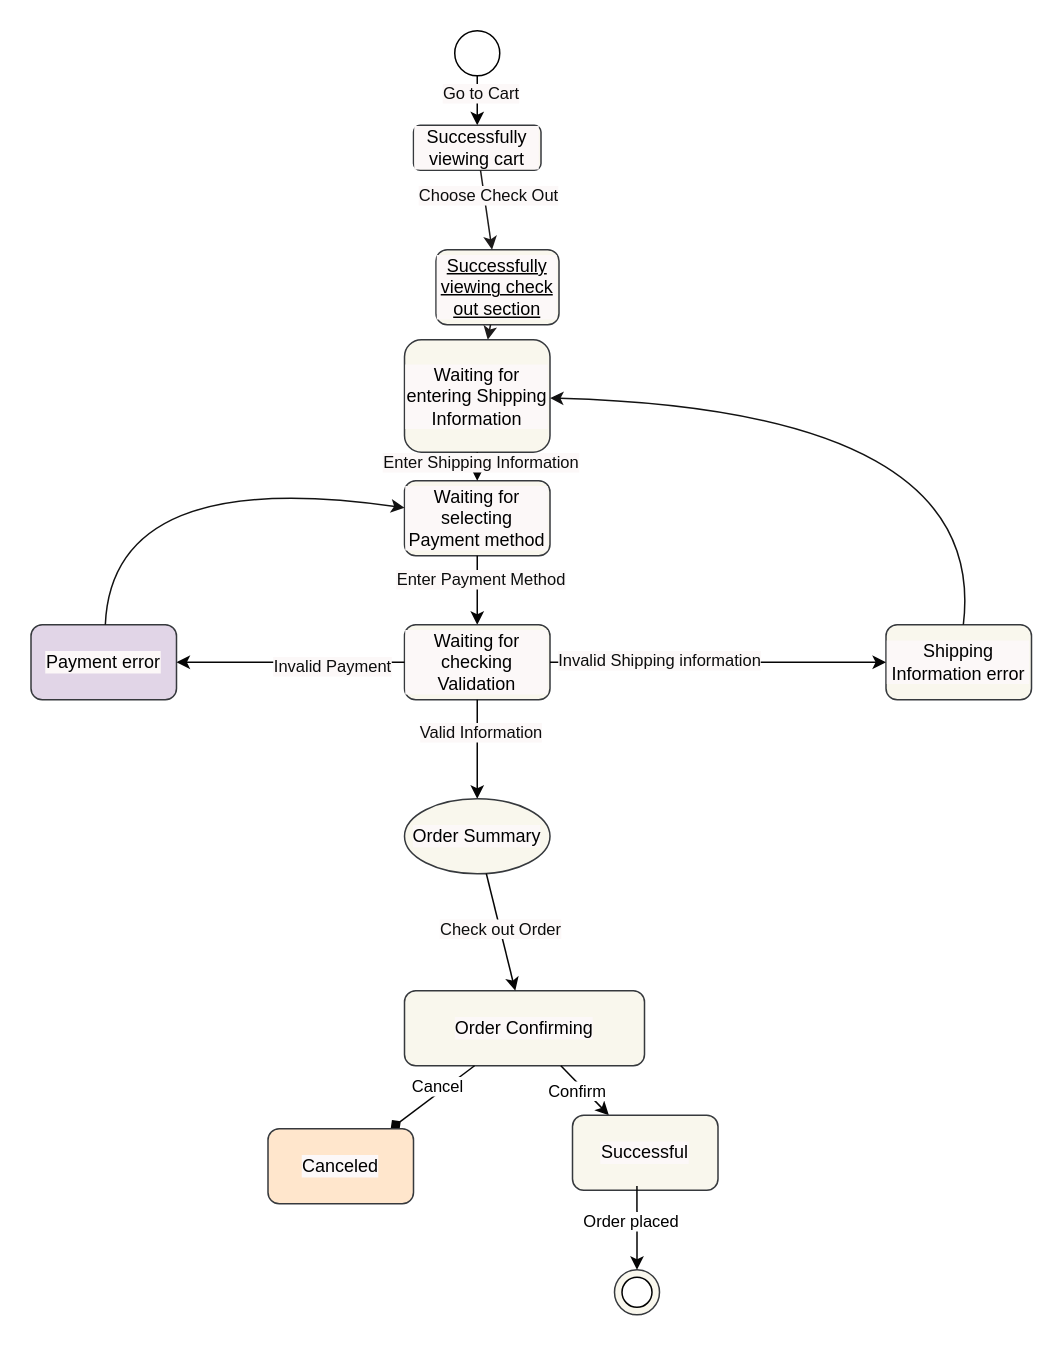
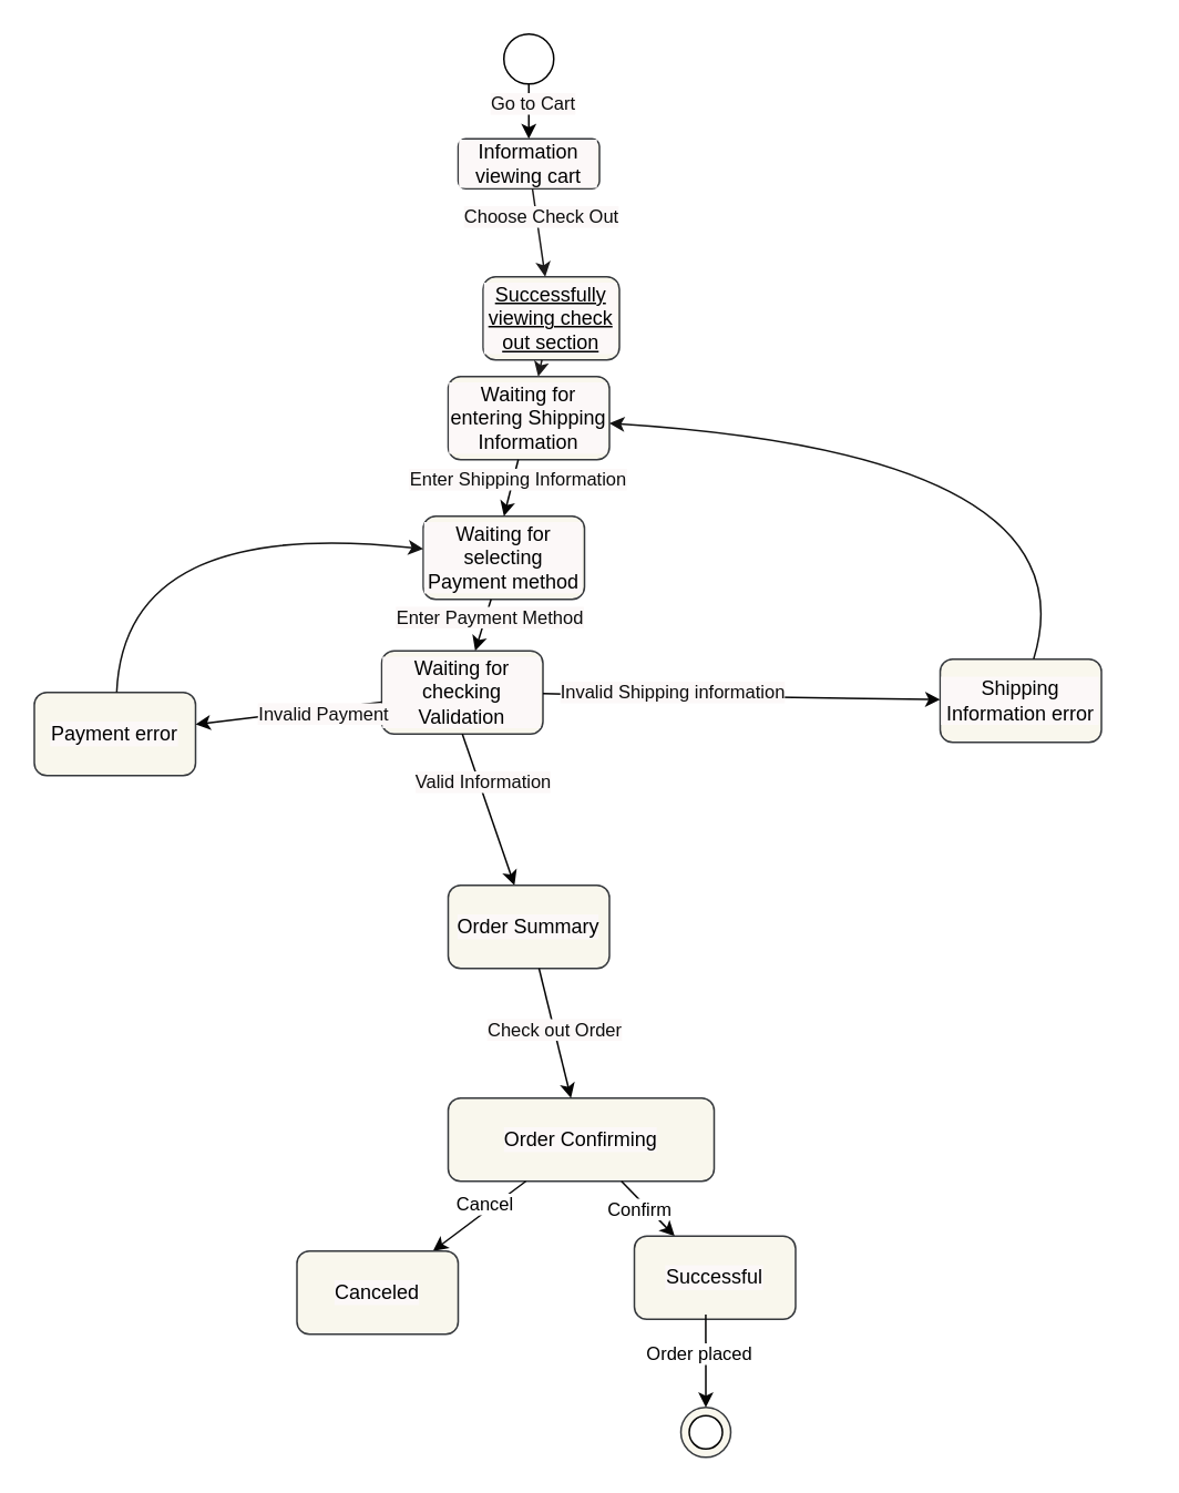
  <mxCell id="0" />
  <mxCell id="1" parent="0" />
  <mxCell id="2" value="" style="ellipse;whiteSpace=wrap;html=1;aspect=fixed;gradientColor=none;" parent="1" vertex="1"><mxGeometry x="302.5" y="20" width="30" height="30" as="geometry" /></mxCell>
  <mxCell id="3" value="" style="endArrow=classic;html=1;rounded=0;strokeColor=#030303;" parent="1" source="2" target="5" edge="1"><mxGeometry width="50" height="50" relative="1" as="geometry"><mxPoint x="317" y="8" as="sourcePoint" /><mxPoint x="317" y="68" as="targetPoint" /></mxGeometry></mxCell>
  <mxCell id="4" value="Go to Cart" style="edgeLabel;html=1;align=center;verticalAlign=middle;resizable=0;points=[];fontColor=#0d0d0d;labelBackgroundColor=#fcf8f8;" parent="3" vertex="1" connectable="0"><mxGeometry x="-0.359" y="2" relative="1" as="geometry"><mxPoint as="offset" /></mxGeometry></mxCell>
- <mxCell id="5" value="&lt;font color=&quot;#000000&quot;&gt;Successfully viewing cart&lt;/font&gt;" style="rounded=1;whiteSpace=wrap;html=1;labelBackgroundColor=#fcf8f8;fillColor=#f9f7ed;strokeColor=#36393d;" parent="1" vertex="1"><mxGeometry x="275" y="83" width="85" height="30" as="geometry" /></mxCell>
+ <mxCell id="5" value="&lt;font color=&quot;#000000&quot;&gt;Information viewing cart&lt;/font&gt;" style="rounded=1;whiteSpace=wrap;html=1;labelBackgroundColor=#fcf8f8;fillColor=#f9f7ed;strokeColor=#36393d;" parent="1" vertex="1"><mxGeometry x="275" y="83" width="85" height="30" as="geometry" /></mxCell>
  <mxCell id="6" value="&lt;font color=&quot;#000000&quot;&gt;Successfully viewing check out section&lt;/font&gt;" style="rounded=1;whiteSpace=wrap;html=1;labelBackgroundColor=#fcf8f8;fillColor=#f9f7ed;strokeColor=#36393d;fontStyle=4" parent="1" vertex="1"><mxGeometry x="290" y="166" width="82" height="50" as="geometry" /></mxCell>
  <mxCell id="7" value="" style="endArrow=classic;html=1;rounded=0;fontColor=#0d0d0d;labelBackgroundColor=#fcf8f8;strokeColor=#1d1b1b;" parent="1" source="6" target="19" edge="1"><mxGeometry width="50" height="50" relative="1" as="geometry"><mxPoint x="317.5" y="190" as="sourcePoint" /><mxPoint x="318" y="256" as="targetPoint" /></mxGeometry></mxCell>
- <mxCell id="8" value="&lt;font color=&quot;#000000&quot;&gt;Waiting for selecting Payment method&lt;/font&gt;" style="rounded=1;whiteSpace=wrap;html=1;labelBackgroundColor=#fcf8f8;fillColor=#f9f7ed;strokeColor=#36393d;" parent="1" vertex="1"><mxGeometry x="269" y="320" width="97" height="50" as="geometry" /></mxCell>
+ <mxCell id="8" value="&lt;font color=&quot;#000000&quot;&gt;Waiting for selecting Payment method&lt;/font&gt;" style="rounded=1;whiteSpace=wrap;html=1;labelBackgroundColor=#fcf8f8;fillColor=#f9f7ed;strokeColor=#36393d;" parent="1" vertex="1"><mxGeometry x="254" y="310" width="97" height="50" as="geometry" /></mxCell>
  <mxCell id="9" value="" style="endArrow=classic;html=1;rounded=0;fontColor=#0d0d0d;labelBackgroundColor=#fcf8f8;strokeColor=#050505;" parent="1" source="8" target="11" edge="1"><mxGeometry width="50" height="50" relative="1" as="geometry"><mxPoint x="316" y="290" as="sourcePoint" /><mxPoint x="316" y="340" as="targetPoint" /></mxGeometry></mxCell>
  <mxCell id="10" value="Enter Payment Method" style="edgeLabel;html=1;align=center;verticalAlign=middle;resizable=0;points=[];fontColor=#0d0d0d;labelBackgroundColor=#fcf8f8;" parent="9" vertex="1" connectable="0"><mxGeometry x="-0.359" y="2" relative="1" as="geometry"><mxPoint as="offset" /></mxGeometry></mxCell>
- <mxCell id="11" value="&lt;font color=&quot;#000000&quot;&gt;Waiting for checking Validation&lt;/font&gt;" style="rounded=1;whiteSpace=wrap;html=1;labelBackgroundColor=#fcf8f8;fillColor=#f9f7ed;strokeColor=#36393d;" parent="1" vertex="1"><mxGeometry x="269" y="416" width="97" height="50" as="geometry" /></mxCell>
+ <mxCell id="11" value="&lt;font color=&quot;#000000&quot;&gt;Waiting for checking Validation&lt;/font&gt;" style="rounded=1;whiteSpace=wrap;html=1;labelBackgroundColor=#fcf8f8;fillColor=#f9f7ed;strokeColor=#36393d;" parent="1" vertex="1"><mxGeometry x="229" y="391" width="97" height="50" as="geometry" /></mxCell>
  <mxCell id="12" value="" style="endArrow=classic;html=1;rounded=0;fontColor=#0d0d0d;labelBackgroundColor=#fcf8f8;strokeColor=#050505;exitX=0.5;exitY=1;exitDx=0;exitDy=0;" parent="1" source="11" target="32" edge="1"><mxGeometry width="50" height="50" relative="1" as="geometry"><mxPoint x="317" y="399" as="sourcePoint" /><mxPoint x="317.5" y="511" as="targetPoint" /></mxGeometry></mxCell>
  <mxCell id="13" value="Valid Information" style="edgeLabel;html=1;align=center;verticalAlign=middle;resizable=0;points=[];fontColor=#0d0d0d;labelBackgroundColor=#fcf8f8;" parent="12" vertex="1" connectable="0"><mxGeometry x="-0.359" y="2" relative="1" as="geometry"><mxPoint as="offset" /></mxGeometry></mxCell>
  <mxCell id="14" value="&lt;font color=&quot;#000000&quot;&gt;Order Confirming&lt;/font&gt;" style="rounded=1;whiteSpace=wrap;html=1;labelBackgroundColor=#fcf8f8;fillColor=#f9f7ed;strokeColor=#36393d;" parent="1" vertex="1"><mxGeometry x="269" y="660" width="160" height="50" as="geometry" /></mxCell>
  <mxCell id="15" value="" style="endArrow=classic;html=1;rounded=0;fontColor=#0d0d0d;labelBackgroundColor=#fcf8f8;strokeColor=#050505;" parent="1" source="14" target="35" edge="1"><mxGeometry width="50" height="50" relative="1" as="geometry"><mxPoint x="317" y="488" as="sourcePoint" /><mxPoint x="397" y="745" as="targetPoint" /></mxGeometry></mxCell>
  <mxCell id="16" value="Confirm" style="edgeLabel;html=1;align=center;verticalAlign=middle;resizable=0;points=[];labelBackgroundColor=#FFFFFF;fontColor=#000000;" vertex="1" connectable="0" parent="15"><mxGeometry x="-0.188" y="-4" relative="1" as="geometry"><mxPoint as="offset" /></mxGeometry></mxCell>
  <mxCell id="17" value="" style="ellipse;whiteSpace=wrap;html=1;aspect=fixed;direction=south;fillColor=#f9f7ed;strokeColor=#36393d;" parent="1" vertex="1"><mxGeometry x="409" y="846" width="30" height="30" as="geometry" /></mxCell>
  <mxCell id="18" value="" style="ellipse;whiteSpace=wrap;html=1;aspect=fixed;" parent="1" vertex="1"><mxGeometry x="414" y="851" width="20" height="20" as="geometry" /></mxCell>
- <mxCell id="19" value="&lt;font color=&quot;#000000&quot;&gt;Waiting for entering Shipping Information&lt;/font&gt;" style="rounded=1;whiteSpace=wrap;html=1;labelBackgroundColor=#fcf8f8;fillColor=#f9f7ed;strokeColor=#36393d;" parent="1" vertex="1"><mxGeometry x="269" y="226" width="97" height="75" as="geometry" /></mxCell>
+ <mxCell id="19" value="&lt;font color=&quot;#000000&quot;&gt;Waiting for entering Shipping Information&lt;/font&gt;" style="rounded=1;whiteSpace=wrap;html=1;labelBackgroundColor=#fcf8f8;fillColor=#f9f7ed;strokeColor=#36393d;" parent="1" vertex="1"><mxGeometry x="269" y="226" width="97" height="50" as="geometry" /></mxCell>
  <mxCell id="20" value="" style="endArrow=classic;html=1;rounded=0;fontColor=#0d0d0d;labelBackgroundColor=#fcf8f8;strokeColor=#050505;entryX=0.5;entryY=0;entryDx=0;entryDy=0;" parent="1" source="19" target="8" edge="1"><mxGeometry width="50" height="50" relative="1" as="geometry"><mxPoint x="314" y="288" as="sourcePoint" /><mxPoint x="314" y="334" as="targetPoint" /></mxGeometry></mxCell>
  <mxCell id="21" value="Enter Shipping Information" style="edgeLabel;html=1;align=center;verticalAlign=middle;resizable=0;points=[];fontColor=#0d0d0d;labelBackgroundColor=#fcf8f8;" parent="20" vertex="1" connectable="0"><mxGeometry x="-0.359" y="2" relative="1" as="geometry"><mxPoint as="offset" /></mxGeometry></mxCell>
- <mxCell id="22" value="&lt;font color=&quot;#000000&quot;&gt;Payment error&lt;/font&gt;" style="rounded=1;whiteSpace=wrap;html=1;labelBackgroundColor=#fcf8f8;fillColor=#e1d5e7;strokeColor=#36393d;" parent="1" vertex="1"><mxGeometry x="20" y="416" width="97" height="50" as="geometry" /></mxCell>
+ <mxCell id="22" value="&lt;font color=&quot;#000000&quot;&gt;Payment error&lt;/font&gt;" style="rounded=1;whiteSpace=wrap;html=1;labelBackgroundColor=#fcf8f8;fillColor=#f9f7ed;strokeColor=#36393d;" parent="1" vertex="1"><mxGeometry x="20" y="416" width="97" height="50" as="geometry" /></mxCell>
  <mxCell id="23" value="" style="endArrow=classic;html=1;rounded=0;fontColor=#0d0d0d;labelBackgroundColor=#fcf8f8;strokeColor=#050505;" parent="1" source="11" target="22" edge="1"><mxGeometry width="50" height="50" relative="1" as="geometry"><mxPoint x="161" y="424" as="sourcePoint" /><mxPoint x="161" y="458" as="targetPoint" /></mxGeometry></mxCell>
  <mxCell id="24" value="Invalid Payment" style="edgeLabel;html=1;align=center;verticalAlign=middle;resizable=0;points=[];fontColor=#0d0d0d;labelBackgroundColor=#fcf8f8;" parent="23" vertex="1" connectable="0"><mxGeometry x="-0.359" y="2" relative="1" as="geometry"><mxPoint as="offset" /></mxGeometry></mxCell>
  <mxCell id="25" value="" style="curved=1;endArrow=classic;html=1;rounded=0;fontColor=default;labelBackgroundColor=default;shadow=0;strokeColor=#121212;" parent="1" source="22" target="8" edge="1"><mxGeometry width="50" height="50" relative="1" as="geometry"><mxPoint x="74" y="360" as="sourcePoint" /><mxPoint x="124" y="310" as="targetPoint" /><Array as="points"><mxPoint x="74" y="310" /></Array></mxGeometry></mxCell>
- <mxCell id="26" value="&lt;font color=&quot;#000000&quot;&gt;Shipping Information error&lt;/font&gt;" style="rounded=1;whiteSpace=wrap;html=1;labelBackgroundColor=#fcf8f8;fillColor=#f9f7ed;strokeColor=#36393d;" parent="1" vertex="1"><mxGeometry x="590" y="416" width="97" height="50" as="geometry" /></mxCell>
+ <mxCell id="26" value="&lt;font color=&quot;#000000&quot;&gt;Shipping Information error&lt;/font&gt;" style="rounded=1;whiteSpace=wrap;html=1;labelBackgroundColor=#fcf8f8;fillColor=#f9f7ed;strokeColor=#36393d;" parent="1" vertex="1"><mxGeometry x="565" y="396" width="97" height="50" as="geometry" /></mxCell>
  <mxCell id="27" value="" style="endArrow=classic;html=1;rounded=0;fontColor=#0d0d0d;labelBackgroundColor=#fcf8f8;strokeColor=#050505;" parent="1" source="11" target="26" edge="1"><mxGeometry width="50" height="50" relative="1" as="geometry"><mxPoint x="526" y="485" as="sourcePoint" /><mxPoint x="374" y="485" as="targetPoint" /></mxGeometry></mxCell>
  <mxCell id="28" value="Invalid Shipping information" style="edgeLabel;html=1;align=center;verticalAlign=middle;resizable=0;points=[];fontColor=#0d0d0d;labelBackgroundColor=#fcf8f8;" parent="27" vertex="1" connectable="0"><mxGeometry x="-0.359" y="2" relative="1" as="geometry"><mxPoint as="offset" /></mxGeometry></mxCell>
  <mxCell id="29" value="" style="curved=1;endArrow=classic;html=1;rounded=0;fontColor=default;labelBackgroundColor=default;shadow=0;strokeColor=#121212;" parent="1" source="26" target="19" edge="1"><mxGeometry width="50" height="50" relative="1" as="geometry"><mxPoint x="493" y="416" as="sourcePoint" /><mxPoint x="676" y="338" as="targetPoint" /><Array as="points"><mxPoint x="659" y="273" /></Array></mxGeometry></mxCell>
  <mxCell id="30" value="" style="endArrow=classic;html=1;rounded=0;fontColor=#0d0d0d;labelBackgroundColor=#fcf8f8;strokeColor=#1d1b1b;" edge="1" parent="1" source="5" target="6"><mxGeometry width="50" height="50" relative="1" as="geometry"><mxPoint x="317.5" y="135" as="sourcePoint" /><mxPoint x="324" y="189" as="targetPoint" /></mxGeometry></mxCell>
  <mxCell id="31" value="Choose Check Out" style="edgeLabel;html=1;align=center;verticalAlign=middle;resizable=0;points=[];fontColor=#0d0d0d;labelBackgroundColor=#fcf8f8;" vertex="1" connectable="0" parent="30"><mxGeometry x="-0.359" y="2" relative="1" as="geometry"><mxPoint as="offset" /></mxGeometry></mxCell>
- <mxCell id="32" value="&lt;font color=&quot;#000000&quot;&gt;Order Summary&lt;/font&gt;" style="ellipse;whiteSpace=wrap;html=1;labelBackgroundColor=#fcf8f8;fillColor=#f9f7ed;strokeColor=#36393d;" vertex="1" parent="1"><mxGeometry x="269" y="532" width="97" height="50" as="geometry" /></mxCell>
+ <mxCell id="32" value="&lt;font color=&quot;#000000&quot;&gt;Order Summary&lt;/font&gt;" style="rounded=1;whiteSpace=wrap;html=1;labelBackgroundColor=#fcf8f8;fillColor=#f9f7ed;strokeColor=#36393d;" vertex="1" parent="1"><mxGeometry x="269" y="532" width="97" height="50" as="geometry" /></mxCell>
  <mxCell id="33" value="" style="endArrow=classic;html=1;rounded=0;fontColor=#0d0d0d;labelBackgroundColor=#fcf8f8;strokeColor=#050505;" edge="1" parent="1" source="32" target="14"><mxGeometry width="50" height="50" relative="1" as="geometry"><mxPoint x="317" y="669" as="sourcePoint" /><mxPoint x="317" y="721" as="targetPoint" /></mxGeometry></mxCell>
  <mxCell id="34" value="Check out Order" style="edgeLabel;html=1;align=center;verticalAlign=middle;resizable=0;points=[];fontColor=#0d0d0d;labelBackgroundColor=#fcf8f8;" vertex="1" connectable="0" parent="33"><mxGeometry x="-0.359" y="2" relative="1" as="geometry"><mxPoint x="1" y="12" as="offset" /></mxGeometry></mxCell>
  <mxCell id="35" value="&lt;font color=&quot;#000000&quot;&gt;Successful&lt;/font&gt;" style="rounded=1;whiteSpace=wrap;html=1;labelBackgroundColor=#fcf8f8;fillColor=#f9f7ed;strokeColor=#36393d;" vertex="1" parent="1"><mxGeometry x="381" y="743" width="97" height="50" as="geometry" /></mxCell>
  <mxCell id="36" value="" style="endArrow=classic;html=1;rounded=0;fontColor=#0d0d0d;labelBackgroundColor=#fcf8f8;strokeColor=#050505;exitX=0.443;exitY=0.944;exitDx=0;exitDy=0;exitPerimeter=0;entryX=0;entryY=0.5;entryDx=0;entryDy=0;" edge="1" parent="1" source="35" target="17"><mxGeometry width="50" height="50" relative="1" as="geometry"><mxPoint x="411" y="814" as="sourcePoint" /><mxPoint x="456" y="847" as="targetPoint" /></mxGeometry></mxCell>
  <mxCell id="37" value="Order placed" style="edgeLabel;html=1;align=center;verticalAlign=middle;resizable=0;points=[];labelBackgroundColor=#FFFFFF;fontColor=#000000;" vertex="1" connectable="0" parent="36"><mxGeometry x="-0.188" y="-4" relative="1" as="geometry"><mxPoint as="offset" /></mxGeometry></mxCell>
- <mxCell id="38" value="" style="endArrow=diamond;html=1;rounded=0;fontColor=#0d0d0d;labelBackgroundColor=#fcf8f8;strokeColor=#050505;" edge="1" parent="1" source="14" target="40"><mxGeometry width="50" height="50" relative="1" as="geometry"><mxPoint x="214" y="716" as="sourcePoint" /><mxPoint x="259" y="749" as="targetPoint" /></mxGeometry></mxCell>
+ <mxCell id="38" value="" style="endArrow=classic;html=1;rounded=0;fontColor=#0d0d0d;labelBackgroundColor=#fcf8f8;strokeColor=#050505;" edge="1" parent="1" source="14" target="40"><mxGeometry width="50" height="50" relative="1" as="geometry"><mxPoint x="214" y="716" as="sourcePoint" /><mxPoint x="259" y="749" as="targetPoint" /></mxGeometry></mxCell>
  <mxCell id="39" value="Cancel" style="edgeLabel;html=1;align=center;verticalAlign=middle;resizable=0;points=[];labelBackgroundColor=#FFFFFF;fontColor=#000000;" vertex="1" connectable="0" parent="38"><mxGeometry x="-0.188" y="-4" relative="1" as="geometry"><mxPoint as="offset" /></mxGeometry></mxCell>
- <mxCell id="40" value="&lt;font color=&quot;#000000&quot;&gt;Canceled&lt;/font&gt;" style="rounded=1;whiteSpace=wrap;html=1;labelBackgroundColor=#fcf8f8;fillColor=#ffe6cc;strokeColor=#36393d;" vertex="1" parent="1"><mxGeometry x="178" y="752" width="97" height="50" as="geometry" /></mxCell>
+ <mxCell id="40" value="&lt;font color=&quot;#000000&quot;&gt;Canceled&lt;/font&gt;" style="rounded=1;whiteSpace=wrap;html=1;labelBackgroundColor=#fcf8f8;fillColor=#f9f7ed;strokeColor=#36393d;" vertex="1" parent="1"><mxGeometry x="178" y="752" width="97" height="50" as="geometry" /></mxCell>
